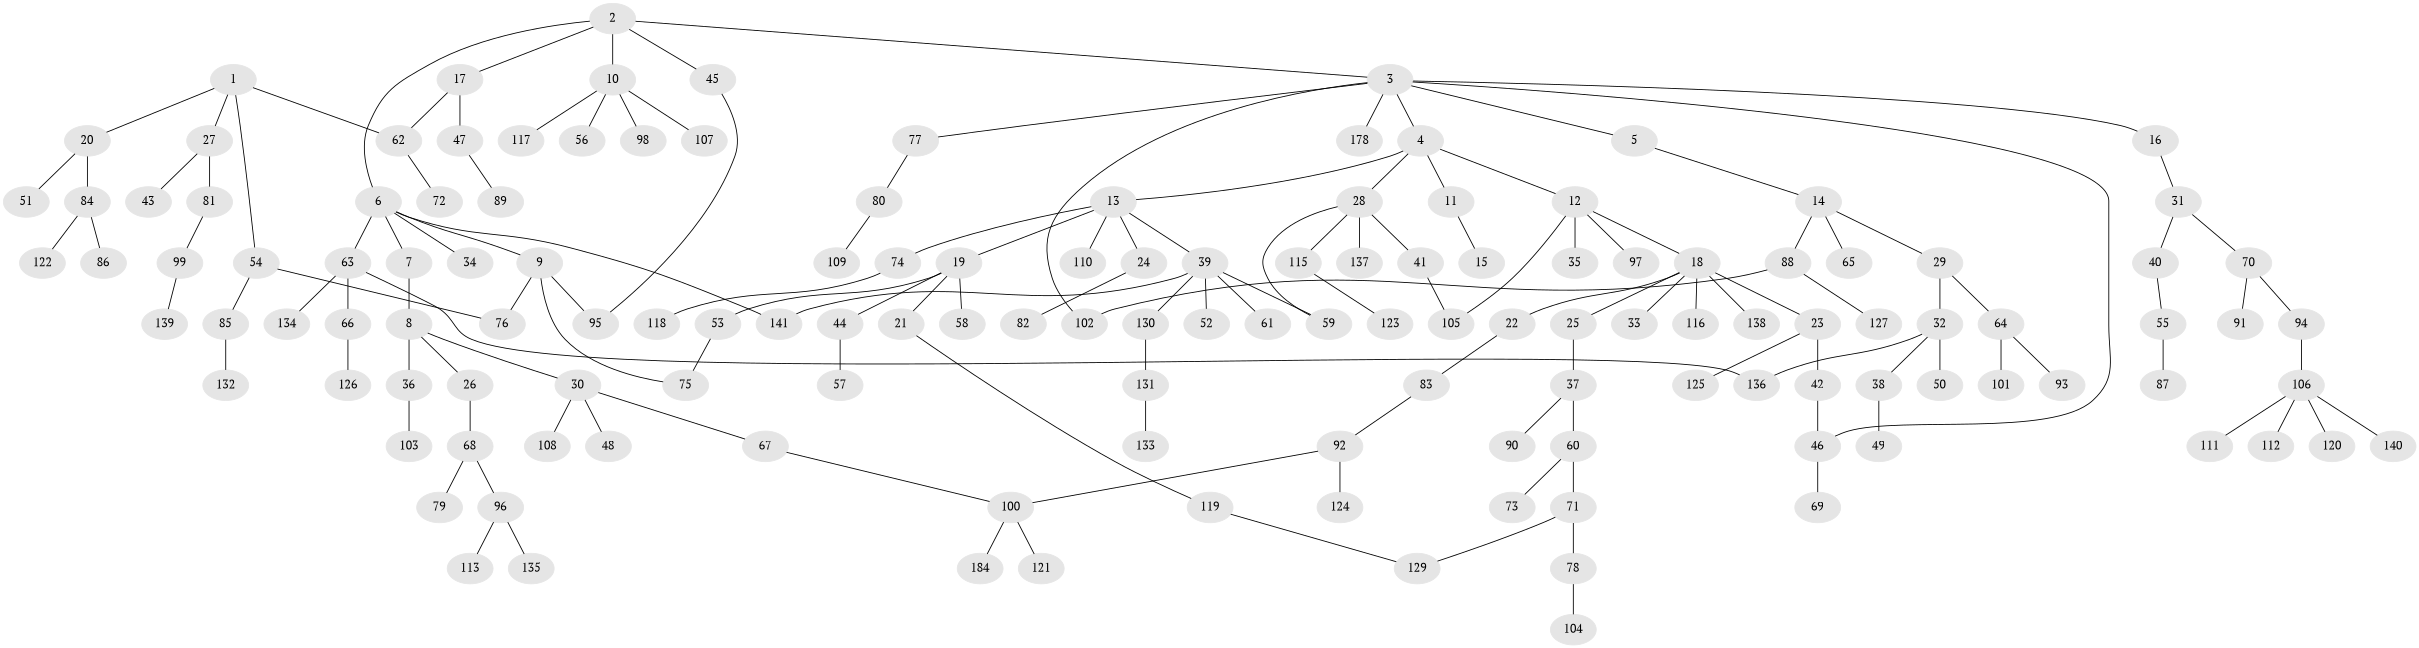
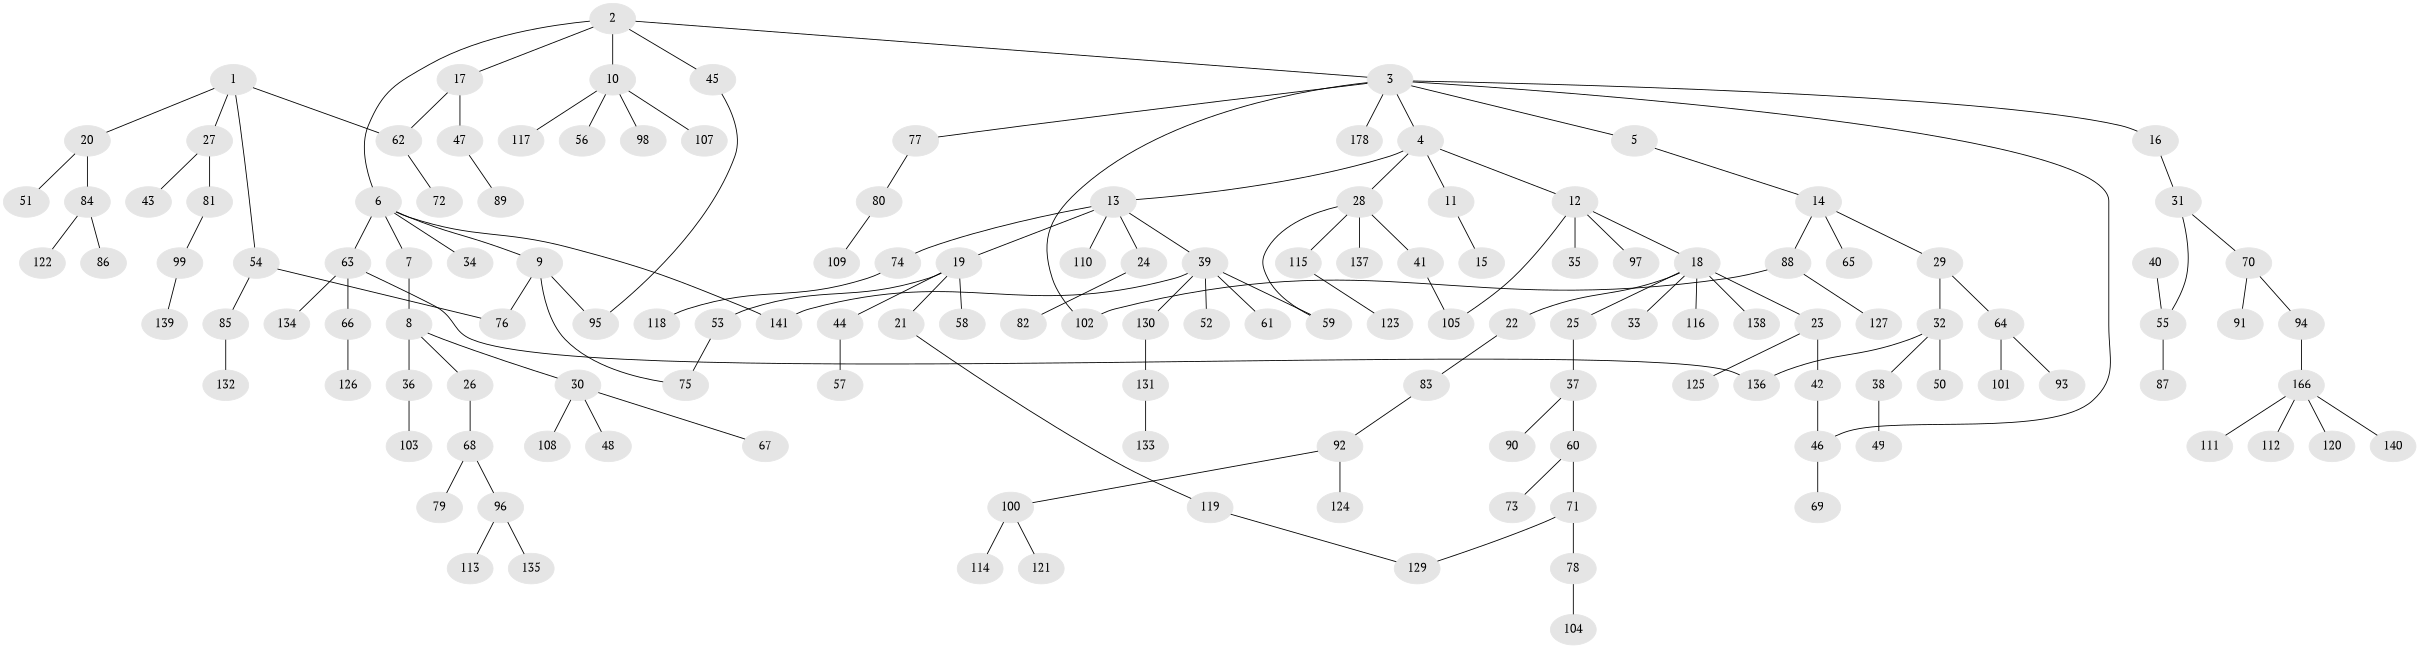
  graph {
    fontname="PT Serif"
    node [color=gray90 fontname="PT Serif" style=filled]
    edge [fontname="PT Serif"]
    1
    20
    27
    54
    62
    2
    3
    6
    10
    17
    45
    51
    84
    43
    81
    76
    85
    4
    5
    16
    46
    77
    102
    n24 [label=178]
    7
    9
    34
    63
    141
    56
    98
    107
    117
    47
    95
    11
    12
    13
    28
    14
    31
    69
    80
    15
    18
    35
    97
    105
    19
    24
    39
    74
    110
    41
    59
    115
    137
    29
    65
    88
    8
    75
    136
    66
    134
    26
    30
    36
    68
    48
    67
    108
    103
    22
    23
    25
    33
    116
    138
    21
    44
    53
    58
    82
    52
    61
    130
    118
    32
    64
    127
    40
    70
    89
    72
    83
    42
    125
    37
    119
    57
    86
    122
    129
    92
    60
    90
    79
    96
    99
    123
    38
    50
    93
    101
    100
    55
    91
    94
    49
    71
    73
    131
    87
    132
    78
    126
-   114 [label=184]
+   114
    121
    113
    135
-   106
+   106 [label=166]
    104
    109
    139
    124
    111
    112
    120
    140
    133
    1 -- 20
    1 -- 27
    1 -- 54
    1 -- 62
    20 -- 51
    20 -- 84
    27 -- 43
    27 -- 81
    54 -- 76
    54 -- 85
    62 -- 72
    2 -- 3
    2 -- 6
    2 -- 10
    2 -- 17
    2 -- 45
    3 -- 4
    3 -- 5
    3 -- 16
    3 -- 46
    3 -- 77
    3 -- 102
    3 -- n24
    6 -- 7
    6 -- 9
    6 -- 34
    6 -- 63
    6 -- 141
    10 -- 56
    10 -- 98
    10 -- 107
    10 -- 117
    17 -- 62
    17 -- 47
    45 -- 95
    84 -- 86
    84 -- 122
    81 -- 99
    85 -- 132
    4 -- 11
    4 -- 12
    4 -- 13
    4 -- 28
    5 -- 14
    16 -- 31
    46 -- 69
    77 -- 80
    7 -- 8
    9 -- 76
    9 -- 95
    9 -- 75
    63 -- 136
    63 -- 66
    63 -- 134
    47 -- 89
    11 -- 15
    12 -- 18
    12 -- 35
    12 -- 97
    12 -- 105
    13 -- 19
    13 -- 24
    13 -- 39
    13 -- 74
    13 -- 110
    28 -- 41
    28 -- 59
    28 -- 115
    28 -- 137
    14 -- 29
    14 -- 65
    14 -- 88
-   31 -- 40
+   31 -- 55
    31 -- 70
    80 -- 109
    18 -- 22
    18 -- 23
    18 -- 25
    18 -- 33
    18 -- 116
    18 -- 138
    19 -- 21
    19 -- 44
    19 -- 53
    19 -- 58
    24 -- 82
    39 -- 141
    39 -- 59
    39 -- 52
    39 -- 61
    39 -- 130
    74 -- 118
    41 -- 105
    115 -- 123
    29 -- 32
    29 -- 64
    88 -- 102
    88 -- 127
    8 -- 26
    8 -- 30
    8 -- 36
    66 -- 126
    26 -- 68
    30 -- 48
    30 -- 67
    30 -- 108
    36 -- 103
    68 -- 79
    68 -- 96
-   67 -- 100
    22 -- 83
    23 -- 42
    23 -- 125
    25 -- 37
    21 -- 119
    44 -- 57
    53 -- 75
    130 -- 131
    32 -- 136
    32 -- 38
    32 -- 50
    64 -- 93
    64 -- 101
    40 -- 55
    70 -- 91
    70 -- 94
    83 -- 92
    42 -- 46
    37 -- 60
    37 -- 90
    119 -- 129
    92 -- 100
    92 -- 124
    60 -- 71
    60 -- 73
    96 -- 113
    96 -- 135
    99 -- 139
    38 -- 49
    100 -- 114
    100 -- 121
    55 -- 87
    94 -- 106
    71 -- 129
    71 -- 78
    131 -- 133
    78 -- 104
    106 -- 111
    106 -- 112
    106 -- 120
    106 -- 140
  }
